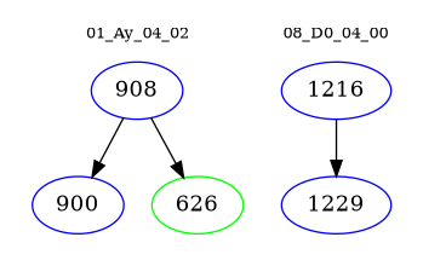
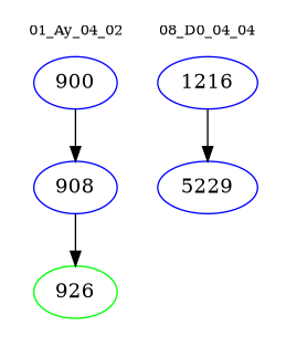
  digraph {
    node [color=blue]
    edge [color=black]
    n1 [label=908]
    n2 [label=900]
-   n3 [color=green label=626]
+   n3 [color=green label=926]
    n4 [label=1216]
-   n5 [label=1229]
+   n5 [label=5229]
    subgraph cluster_1 {
      color=white
      fontsize=10
      label="01_Ay_04_02"
      n1
      n2
      n3
    }
    subgraph cluster_2 {
      color=white
      fontsize=10
-     label="08_D0_04_00"
+     label="08_D0_04_04"
      n4
      n5
    }
-   n1 -> n2
+   n2 -> n1
    n1 -> n3
    n4 -> n5
  }
